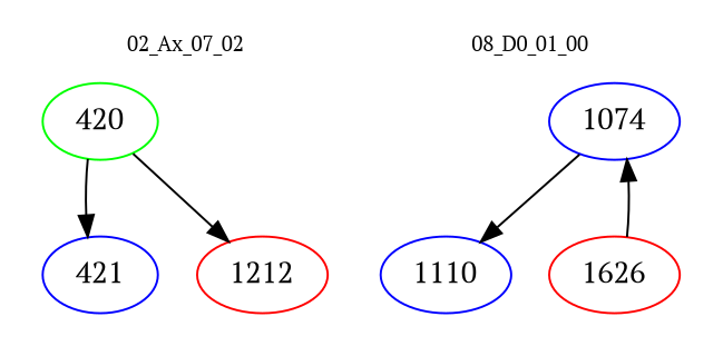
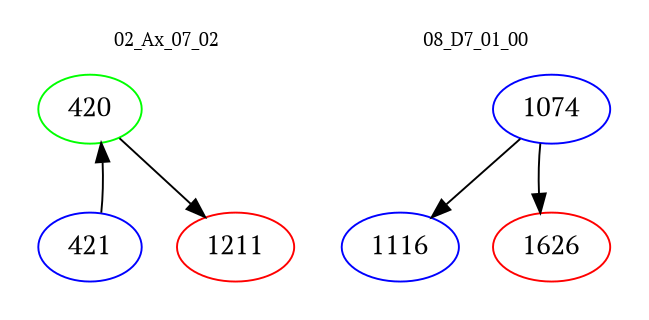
  digraph {
    fontname="PT Serif"
    node [color=blue fontname="PT Serif"]
    edge [color=black fontname="PT Serif"]
    n1 [color=green label=420]
    n2 [label=421]
-   n3 [color=red label=1212]
+   n3 [color=red label=1211]
    n4 [label=1074]
-   n5 [label=1110]
+   n5 [label=1116]
    n6 [color=red label=1626]
    subgraph cluster_1 {
      color=white
      fontsize=10
      label="02_Ax_07_02"
      n1
      n2
      n3
    }
    subgraph cluster_2 {
      color=white
      fontsize=10
-     label="08_D0_01_00"
+     label="08_D7_01_00"
      n4
      n5
      n6
    }
-   n1 -> n2
+   n2 -> n1
    n1 -> n3
    n4 -> n5
-   n6 -> n4
+   n4 -> n6
  }
